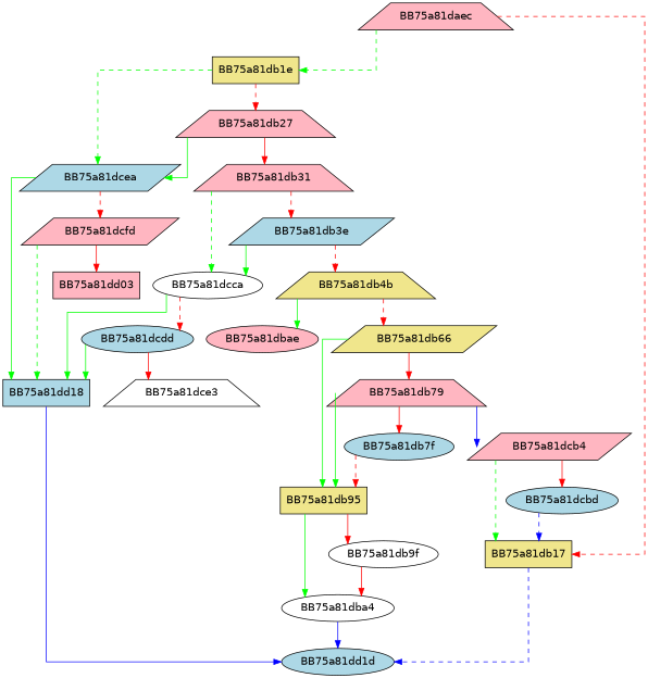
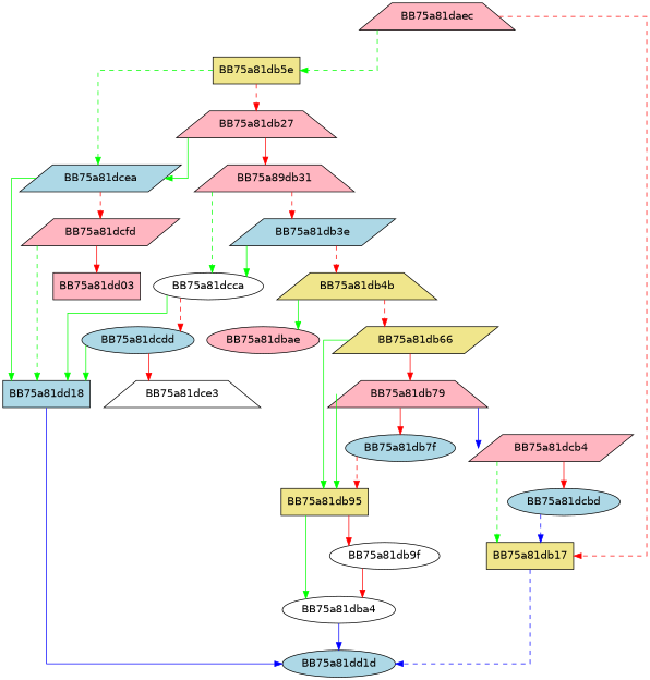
  digraph {
    fontname="DejaVu Sans"
    splines=ortho
    node [fillcolor=lightpink fontname="DejaVu Sans" shape=ellipse style=filled]
    edge [color=red fontname="DejaVu Sans" style=solid]
    BB75a81daec [shape=trapezium]
-   BB75a81db1e [fillcolor=khaki shape=box]
+   BB75a81db1e [fillcolor=khaki shape=box label=BB75a81db5e]
    BB75a81db17 [fillcolor=khaki shape=box]
    BB75a81dcea [fillcolor=lightblue shape=parallelogram]
    BB75a81db27 [shape=trapezium]
    BB75a81dd1d [fillcolor=lightblue]
    BB75a81dd18 [fillcolor=lightblue shape=box]
    BB75a81dcfd [shape=parallelogram]
-   BB75a81db31 [shape=trapezium]
+   BB75a81db31 [shape=trapezium label=BB75a89db31]
    BB75a81dd03 [shape=box]
    BB75a81dcca [fillcolor=white]
    BB75a81db3e [fillcolor=lightblue shape=parallelogram]
    BB75a81dcdd [fillcolor=lightblue]
    BB75a81db4b [fillcolor=khaki shape=trapezium]
    BB75a81dce3 [fillcolor=white shape=trapezium]
    BB75a81dbae
    BB75a81db66 [fillcolor=khaki shape=parallelogram]
    BB75a81db95 [fillcolor=khaki shape=box]
    BB75a81db79 [shape=trapezium]
    BB75a81dcb4 [shape=parallelogram]
    BB75a81dcbd [fillcolor=lightblue]
    BB75a81dba4 [fillcolor=white]
    BB75a81db9f [fillcolor=white]
    BB75a81db7f [fillcolor=lightblue]
    BB75a81daec -> BB75a81db1e [color=green style=dashed]
    BB75a81daec -> BB75a81db17 [style=dashed]
    BB75a81db1e -> BB75a81dcea [color=green style=dashed]
    BB75a81db1e -> BB75a81db27 [style=dashed]
    BB75a81db17 -> BB75a81dd1d [color=blue style=dashed]
    BB75a81dcea -> BB75a81dd18 [color=green]
    BB75a81dcea -> BB75a81dcfd [style=dashed]
    BB75a81db27 -> BB75a81dcea [color=green]
    BB75a81db27 -> BB75a81db31
    BB75a81dd18 -> BB75a81dd1d [color=blue]
    BB75a81dcfd -> BB75a81dd18 [color=green style=dashed]
    BB75a81dcfd -> BB75a81dd03
    BB75a81db31 -> BB75a81dcca [color=green style=dashed]
    BB75a81db31 -> BB75a81db3e [style=dashed]
    BB75a81dcca -> BB75a81dd18 [color=green]
    BB75a81dcca -> BB75a81dcdd [style=dashed]
    BB75a81db3e -> BB75a81dcca [color=green]
    BB75a81db3e -> BB75a81db4b [style=dashed]
    BB75a81dcdd -> BB75a81dd18 [color=green]
    BB75a81dcdd -> BB75a81dce3
    BB75a81db4b -> BB75a81dbae [color=green]
    BB75a81db4b -> BB75a81db66 [style=dashed]
    BB75a81db66 -> BB75a81db95 [color=green]
    BB75a81db66 -> BB75a81db79
    BB75a81db95 -> BB75a81dba4 [color=green]
    BB75a81db95 -> BB75a81db9f
    BB75a81db79 -> BB75a81db95 [color=green]
    BB75a81db79 -> BB75a81dcb4 [color=blue]
    BB75a81db79 -> BB75a81db7f
    BB75a81dcb4 -> BB75a81db17 [color=green style=dashed]
    BB75a81dcb4 -> BB75a81dcbd
    BB75a81dcbd -> BB75a81db17 [color=blue style=dashed]
    BB75a81dba4 -> BB75a81dd1d [color=blue]
    BB75a81db9f -> BB75a81dba4
    BB75a81db7f -> BB75a81db95 [style=dashed]
  }
